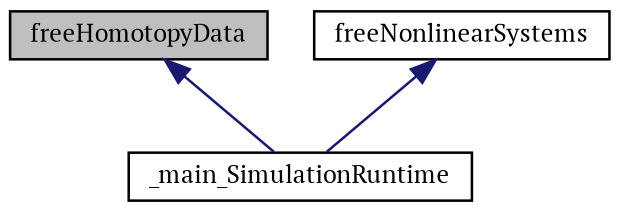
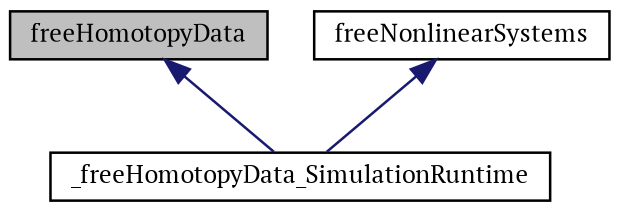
  digraph {
    fontname="PT Serif"
    rankdir=TB
    node [color=black fillcolor=white fontname="PT Serif" fontsize=10 shape=record style=filled]
    edge [color=midnightblue dir=back fontname="PT Serif" fontsize=10 labelfontname=Helvetica labelfontsize=10 style=solid]
    n1 [fillcolor=grey75 fontcolor=black height=0.2 label=freeHomotopyData width=0.4]
-   n2 [height=0.2 label=_main_SimulationRuntime width=0.4]
+   n2 [height=0.2 label=_freeHomotopyData_SimulationRuntime width=0.4]
    n3 [height=0.2 label=freeNonlinearSystems width=0.4]
    n1 -> n2
    n3 -> n2
  }
